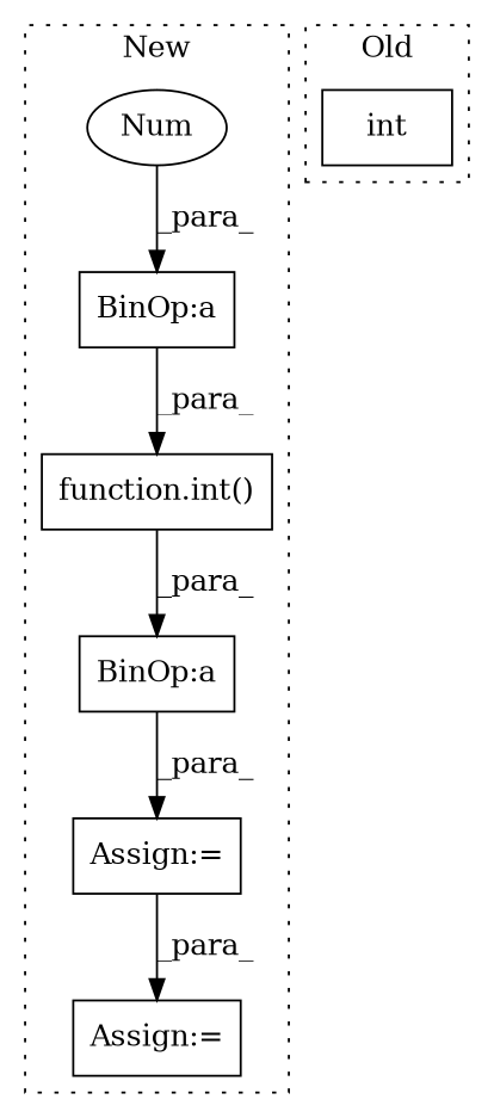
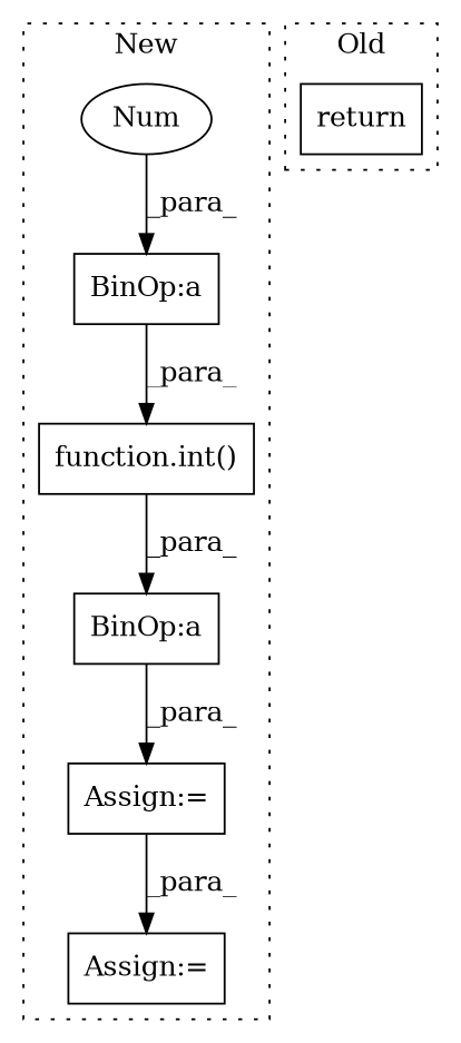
  digraph {
    node [a=68 l=3 shape=box]
    n1 [a=75 l="4,1" label="function.int()" s="546,555"]
    n2 [label="Assign:=" s=606]
    n3 [a=82 label="BinOp:a" s=551]
    n4 [a=76 l=1 label=Num s=554 shape=ellipse]
    n5 [label="Assign:=" s=532]
    n6 [a=82 label="BinOp:a" s=543]
-   n7 [a=93 l=7 label=int s=382]
+   n7 [a=93 l=7 label=return s=382]
    subgraph cluster_1 {
      label=New
      style=dotted
      n1
      n2
      n3
      n4
      n5
      n6
    }
    subgraph cluster_2 {
      label=Old
      style=dotted
      n7
    }
    n1 -> n6 [label=_para_]
    n3 -> n1 [label=_para_]
    n4 -> n3 [label=_para_]
    n5 -> n2 [label=_para_]
    n6 -> n5 [label=_para_]
  }
